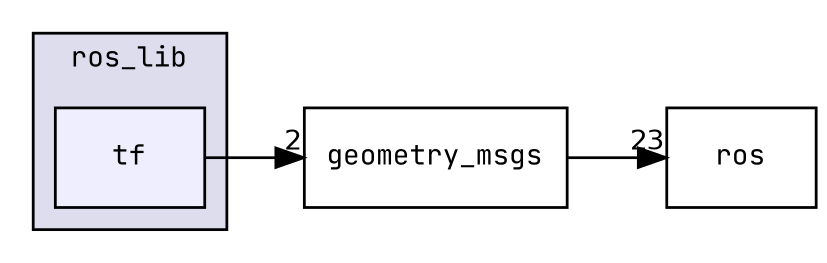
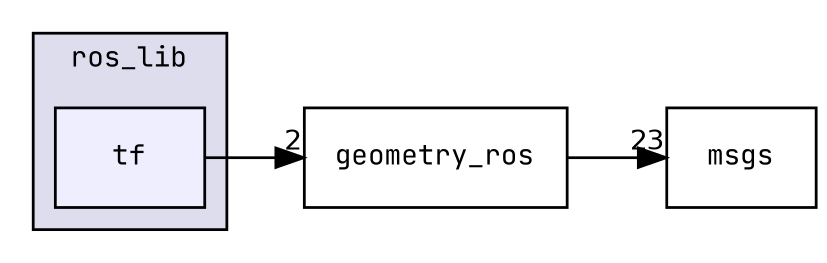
  digraph {
    compound=true
    fontname="JetBrains Mono"
    rankdir=LR
    node [fontname="JetBrains Mono" fontsize=10 shape=box]
    edge [fontname="JetBrains Mono" labeldistance=1.5 labelfontname=Helvetica labelfontsize=10]
    n1 [fillcolor="#eeeeff" label=tf pencolor=black style=filled]
-   n2 [label=geometry_msgs]
-   n3 [label=ros]
+   n2 [label=geometry_ros]
+   n3 [label=msgs]
    subgraph cluster_1 {
      bgcolor="#ddddee"
      fontsize=10
      label=ros_lib
      pencolor=black
      n1
    }
    n1 -> n2 [headlabel=2]
    n2 -> n3 [headlabel=23]
  }
